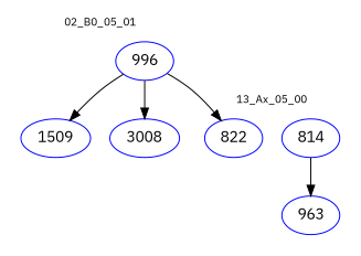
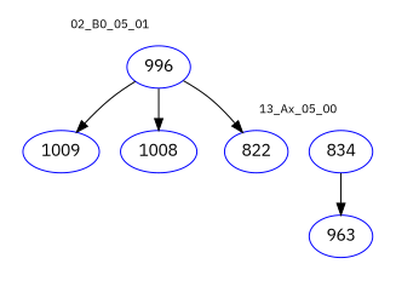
  digraph {
    fontname="IBM Plex Sans"
    node [color=blue fontname="IBM Plex Sans"]
    edge [color=black fontname="IBM Plex Sans"]
-   n1 [label=814]
+   n1 [label=834]
    n2 [label=822]
    n3 [label=963]
    n4 [label=996]
-   n5 [label=1509]
-   n6 [label=3008]
+   n5 [label=1009]
+   n6 [label=1008]
    subgraph cluster_1 {
      color=white
      fontsize=10
      label="13_Ax_05_00"
      n1
      n2
      n3
    }
    subgraph cluster_2 {
      color=white
      fontsize=10
      label="02_B0_05_01"
      n4
      n5
      n6
    }
    n1 -> n3
    n4 -> n2
    n4 -> n5
    n4 -> n6
  }
